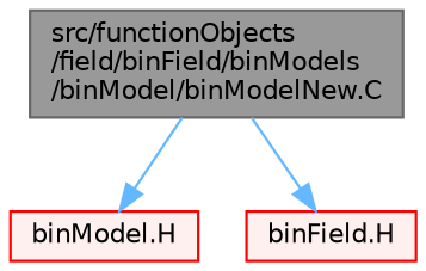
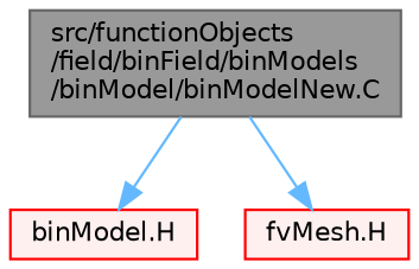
  digraph {
    node [color=red fillcolor="#FFF0F0" fontname=Helvetica fontsize=10 shape=box style=filled]
    edge [color=steelblue1 fontname=Helvetica fontsize=10 labelfontname=Helvetica labelfontsize=10 style=solid]
    n1 [color=gray40 fillcolor=grey60 fontcolor=black height=0.2 label="src/functionObjects\l/field/binField/binModels\l/binModel/binModelNew.C" width=0.4]
    n2 [height=0.2 label="binModel.H" width=0.4]
-   n3 [height=0.2 label="binField.H" width=0.4]
+   n3 [height=0.2 label="fvMesh.H" width=0.4]
    n1 -> n2
    n1 -> n3
  }
